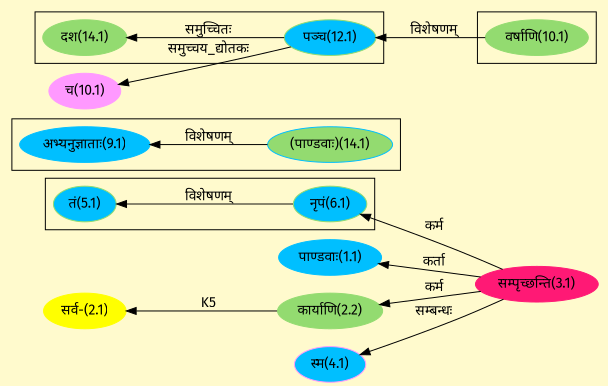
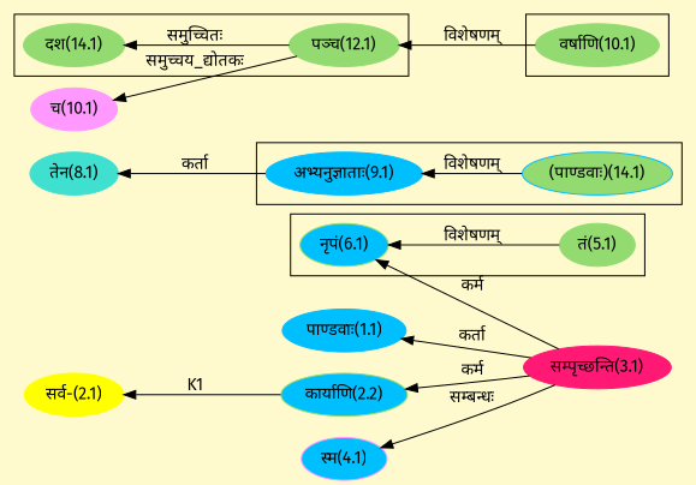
  digraph {
    bgcolor=lemonchiffon1
    compound=true
    fontname="Fira Sans"
    rankdir=LR
    node [color="#93DB70" fontname="Fira Sans" style=filled]
    edge [dir=back fontname="Fira Sans"]
-   n1 [label="तं(5.1)" fillcolor="#00BFFF"]
+   n1 [label="तं(5.1)"]
    n2 [fillcolor="#00BFFF" label="नृपं(6.1)"]
    n3 [color="#00BFFF" label="अभ्यनुज्ञाताः(9.1)"]
    n4 [color="#00BFFF" fillcolor="#93DB70" label="(पाण्डवाः)(14.1)"]
    n5 [label="दश(14.1)"]
-   n6 [label="पञ्च(12.1)" fillcolor="#00BFFF"]
+   n6 [label="पञ्च(12.1)"]
    n7 [label="वर्षाणि(10.1)"]
    n8 [color="#FF1975" label="सम्पृच्छन्ति(3.1)"]
    n9 [color="#00BFFF" label="पाण्डवाः(1.1)"]
    n10 [color="#FFFF00" label="सर्व-(2.1)"]
-   n11 [label="कार्याणि(2.2)"]
+   n11 [label="कार्याणि(2.2)" fillcolor="#00BFFF"]
    n12 [color="#FF99FF" fillcolor="#00BFFF" label="स्म(4.1)"]
    n13 [color="#FF99FF" label="च(10.1)"]
+   n14 [color="#40E0D0" label="तेन(8.1)"]
    subgraph cluster_1 {
      n1
      n2
    }
    subgraph cluster_2 {
      n3
      n4
    }
    subgraph cluster_3 {
      n5
      n6
    }
    subgraph cluster_4 {
      n7
    }
-   n1 -> n2 [label="विशेषणम्"]
+   n2 -> n1 [label="विशेषणम्"]
    n2 -> n8 [label="कर्म"]
    n3 -> n4 [label="विशेषणम्"]
    n5 -> n6 [label="समुच्चितः"]
    n6 -> n7 [label="विशेषणम्"]
    n9 -> n8 [label="कर्ता"]
-   n10 -> n11 [label=K5]
+   n10 -> n11 [label=K1]
    n11 -> n8 [label="कर्म"]
    n12 -> n8 [label="सम्बन्धः"]
    n13 -> n6 [label="समुच्चय_द्योतकः"]
+   n14 -> n3 [label="कर्ता"]
  }
